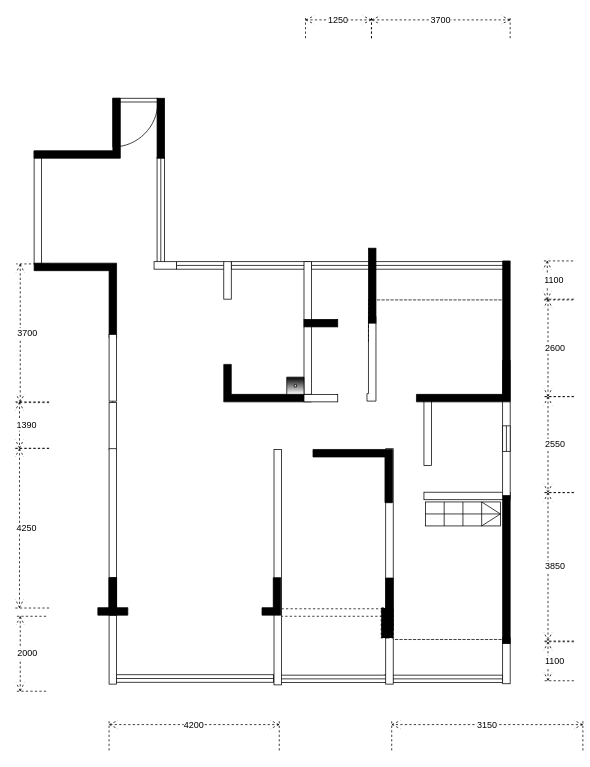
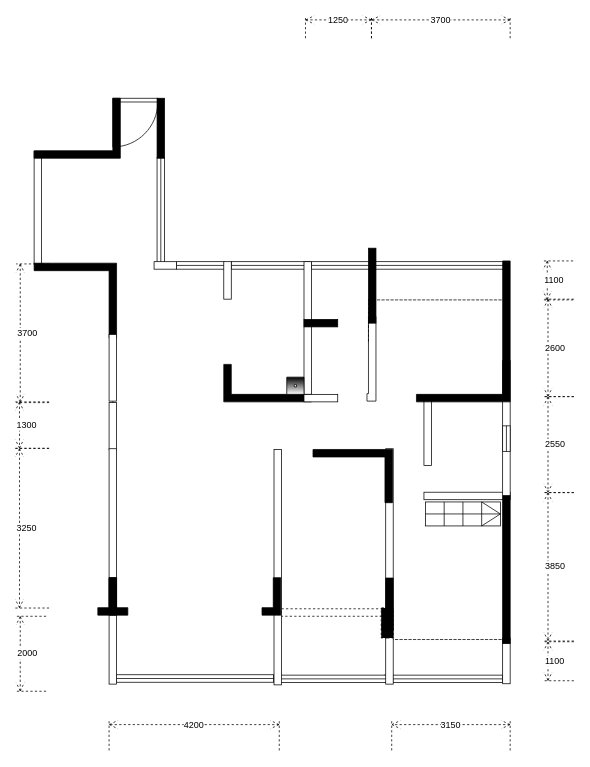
  <mxCell id="0" />
  <mxCell id="1" parent="0" />
  <mxCell id="2" value="" style="verticalLabelPosition=bottom;html=1;verticalAlign=top;align=center;shape=mxgraph.floorplan.wall;direction=south;" vertex="1" parent="1"><mxGeometry x="565" y="530" width="10" height="90" as="geometry" /></mxCell>
  <mxCell id="3" value="" style="verticalLabelPosition=bottom;html=1;verticalAlign=top;align=center;shape=mxgraph.floorplan.wall;dashed=1;" parent="1" vertex="1"><mxGeometry x="375" y="811" width="140" height="10" as="geometry" /></mxCell>
  <mxCell id="4" value="" style="shape=partialRectangle;whiteSpace=wrap;html=1;bottom=0;right=0;fillColor=none;dashed=1;" parent="1" vertex="1"><mxGeometry x="515" y="852" width="160" height="55" as="geometry" /></mxCell>
  <mxCell id="5" value="" style="verticalLabelPosition=bottom;html=1;verticalAlign=top;align=center;shape=mxgraph.floorplan.wall;" parent="1" vertex="1"><mxGeometry x="565" y="655.5" width="115" height="10" as="geometry" /></mxCell>
  <mxCell id="6" value="" style="verticalLabelPosition=bottom;html=1;verticalAlign=top;align=center;shape=mxgraph.floorplan.window;fillColor=#ffffff;" parent="1" vertex="1"><mxGeometry x="512" y="897.5" width="158" height="14" as="geometry" /></mxCell>
  <mxCell id="7" value="" style="verticalLabelPosition=bottom;html=1;verticalAlign=top;align=center;shape=mxgraph.floorplan.window;fillColor=#ffffff;" parent="1" vertex="1"><mxGeometry x="373.5" y="902" width="150" height="5" as="geometry" /></mxCell>
  <mxCell id="8" value="" style="verticalLabelPosition=bottom;html=1;verticalAlign=top;align=center;shape=mxgraph.floorplan.window;fillColor=#ffffff;" parent="1" vertex="1"><mxGeometry x="154.5" y="901.5" width="210" height="5" as="geometry" /></mxCell>
  <mxCell id="9" value="" style="verticalLabelPosition=bottom;html=1;verticalAlign=top;align=center;shape=mxgraph.floorplan.window;fillColor=#ffffff;" parent="1" vertex="1"><mxGeometry x="308" y="348" width="105" height="10" as="geometry" /></mxCell>
  <mxCell id="10" value="" style="verticalLabelPosition=bottom;html=1;verticalAlign=top;align=center;shape=mxgraph.floorplan.doorLeft;" parent="1" vertex="1"><mxGeometry x="150" y="130" width="60" height="45" as="geometry" /></mxCell>
  <mxCell id="11" value="" style="verticalLabelPosition=bottom;html=1;verticalAlign=top;align=center;shape=mxgraph.floorplan.wall;direction=south;" parent="1" vertex="1"><mxGeometry x="45" y="201" width="10" height="150" as="geometry" /></mxCell>
  <mxCell id="12" value="" style="verticalLabelPosition=bottom;html=1;verticalAlign=top;align=center;shape=mxgraph.floorplan.wallCorner;fillColor=#000000;direction=west" parent="1" vertex="1"><mxGeometry x="45" y="130" width="115" height="80" as="geometry" /></mxCell>
  <mxCell id="13" value="" style="verticalLabelPosition=bottom;html=1;verticalAlign=top;align=center;shape=mxgraph.floorplan.wallCorner;fillColor=#000000;direction=south;" parent="1" vertex="1"><mxGeometry x="45" y="350" width="110" height="100" as="geometry" /></mxCell>
  <mxCell id="14" value="&amp;nbsp;" style="text;html=1;resizable=0;points=[];autosize=1;align=left;verticalAlign=top;spacingTop=-4;" parent="1" vertex="1"><mxGeometry x="300" y="438" width="20" height="20" as="geometry" /></mxCell>
  <mxCell id="15" value="" style="verticalLabelPosition=bottom;html=1;verticalAlign=top;align=center;shape=mxgraph.floorplan.window;fillColor=#ffffff;rotation=90;" parent="1" vertex="1"><mxGeometry x="140" y="214" width="148" height="138" as="geometry" /></mxCell>
  <mxCell id="16" value="" style="verticalLabelPosition=bottom;html=1;verticalAlign=top;align=center;shape=mxgraph.floorplan.wall;fillColor=#000000;direction=south;" parent="1" vertex="1"><mxGeometry x="209" y="130" width="10" height="80" as="geometry" /></mxCell>
  <mxCell id="17" value="" style="verticalLabelPosition=bottom;html=1;verticalAlign=top;align=center;shape=mxgraph.floorplan.window;fillColor=#ffffff;" parent="1" vertex="1"><mxGeometry x="235" y="348" width="64" height="10" as="geometry" /></mxCell>
  <mxCell id="18" value="" style="verticalLabelPosition=bottom;html=1;verticalAlign=top;align=center;shape=mxgraph.floorplan.wall;" parent="1" vertex="1"><mxGeometry x="205" y="348" width="30" height="10" as="geometry" /></mxCell>
  <mxCell id="19" value="" style="verticalLabelPosition=bottom;html=1;verticalAlign=top;align=center;shape=mxgraph.floorplan.wall;direction=south;" parent="1" vertex="1"><mxGeometry x="298" y="348" width="10" height="50" as="geometry" /></mxCell>
  <mxCell id="20" value="" style="verticalLabelPosition=bottom;html=1;verticalAlign=top;align=center;shape=mxgraph.floorplan.window;fillColor=#ffffff;" parent="1" vertex="1"><mxGeometry x="415" y="348" width="260" height="10" as="geometry" /></mxCell>
  <mxCell id="21" value="" style="verticalLabelPosition=bottom;html=1;verticalAlign=top;align=center;shape=mxgraph.floorplan.wall;direction=south;" parent="1" vertex="1"><mxGeometry x="405" y="348" width="10" height="182" as="geometry" /></mxCell>
  <mxCell id="22" value="" style="verticalLabelPosition=bottom;html=1;verticalAlign=top;align=center;shape=mxgraph.floorplan.wall;fillColor=#000000;" parent="1" vertex="1"><mxGeometry x="405" y="425" width="45" height="10" as="geometry" /></mxCell>
  <mxCell id="23" value="" style="verticalLabelPosition=bottom;html=1;verticalAlign=top;align=center;shape=mxgraph.floorplan.wallCorner;fillColor=#000000;direction=north" parent="1" vertex="1"><mxGeometry x="298" y="485" width="117" height="50" as="geometry" /></mxCell>
  <mxCell id="24" value="" style="verticalLabelPosition=bottom;html=1;verticalAlign=top;align=center;shape=mxgraph.floorplan.wallCorner;fillColor=#ffffff;direction=west;fontFamily=Helvetica;fontSize=12;fontColor=#000000;strokeColor=#000000;" parent="1" vertex="1"><mxGeometry x="489" y="421" width="12" height="113" as="geometry" /></mxCell>
  <mxCell id="25" value="" style="verticalLabelPosition=bottom;html=1;verticalAlign=top;align=center;shape=mxgraph.floorplan.wall;" parent="1" vertex="1"><mxGeometry x="405" y="525" width="45" height="10" as="geometry" /></mxCell>
  <mxCell id="26" value="" style="edgeStyle=orthogonalEdgeStyle;rounded=0;orthogonalLoop=1;jettySize=auto;html=1;" edge="1" parent="1" source="27" target="29"><mxGeometry relative="1" as="geometry" /></mxCell>
  <mxCell id="27" value="" style="verticalLabelPosition=bottom;html=1;verticalAlign=top;align=center;shape=mxgraph.floorplan.wall;direction=south;" parent="1" vertex="1"><mxGeometry x="145" y="445" width="10" height="89" as="geometry" /></mxCell>
  <mxCell id="28" value="" style="verticalLabelPosition=bottom;html=1;verticalAlign=top;align=center;shape=mxgraph.floorplan.wall;direction=south;" parent="1" vertex="1"><mxGeometry x="145" y="536" width="10" height="63" as="geometry" /></mxCell>
  <mxCell id="29" value="" style="verticalLabelPosition=bottom;html=1;verticalAlign=top;align=center;shape=mxgraph.floorplan.wall;direction=south;" parent="1" vertex="1"><mxGeometry x="145" y="597.5" width="10" height="314" as="geometry" /></mxCell>
  <mxCell id="30" value="" style="verticalLabelPosition=bottom;html=1;verticalAlign=top;align=center;shape=mxgraph.floorplan.wallCorner;fillColor=#000000;direction=west" parent="1" vertex="1"><mxGeometry x="130" y="769.5" width="25" height="50" as="geometry" /></mxCell>
  <mxCell id="31" value="" style="verticalLabelPosition=bottom;html=1;verticalAlign=top;align=center;shape=mxgraph.floorplan.wallCorner;fillColor=#000000;direction=north" parent="1" vertex="1"><mxGeometry x="145" y="769.5" width="25" height="50" as="geometry" /></mxCell>
  <mxCell id="32" value="" style="verticalLabelPosition=bottom;html=1;verticalAlign=top;align=center;shape=mxgraph.floorplan.wall;direction=south;" parent="1" vertex="1"><mxGeometry x="365" y="598.5" width="10" height="314" as="geometry" /></mxCell>
  <mxCell id="33" value="" style="verticalLabelPosition=bottom;html=1;verticalAlign=top;align=center;shape=mxgraph.floorplan.wallCorner;fillColor=#000000;direction=west" parent="1" vertex="1"><mxGeometry x="349" y="769.5" width="25" height="50" as="geometry" /></mxCell>
  <mxCell id="34" value="" style="verticalLabelPosition=bottom;html=1;verticalAlign=top;align=center;shape=mxgraph.floorplan.wall;direction=south;" parent="1" vertex="1"><mxGeometry x="514" y="597.5" width="10" height="314" as="geometry" /></mxCell>
  <mxCell id="35" value="" style="verticalLabelPosition=bottom;html=1;verticalAlign=top;align=center;shape=mxgraph.floorplan.wall;direction=south;" parent="1" vertex="1"><mxGeometry x="670" y="850" width="10" height="61" as="geometry" /></mxCell>
  <mxCell id="36" value="" style="verticalLabelPosition=bottom;html=1;verticalAlign=top;align=center;shape=mxgraph.floorplan.wall;fillColor=#000000;direction=south;" parent="1" vertex="1"><mxGeometry x="670" y="659.5" width="10" height="198" as="geometry" /></mxCell>
  <mxCell id="37" value="" style="verticalLabelPosition=bottom;html=1;verticalAlign=top;align=center;shape=mxgraph.floorplan.wall;direction=south;" parent="1" vertex="1"><mxGeometry x="670" y="480" width="10" height="180" as="geometry" /></mxCell>
  <mxCell id="38" value="" style="verticalLabelPosition=bottom;html=1;verticalAlign=top;align=center;shape=mxgraph.floorplan.wallCorner;fillColor=#000000;direction=west" parent="1" vertex="1"><mxGeometry x="555" y="347" width="125" height="188" as="geometry" /></mxCell>
  <mxCell id="39" value="" style="verticalLabelPosition=bottom;html=1;verticalAlign=top;align=center;shape=mxgraph.floorplan.stairs;" parent="1" vertex="1"><mxGeometry x="567" y="668.5" width="100" height="32" as="geometry" /></mxCell>
  <mxCell id="40" value="" style="verticalLabelPosition=bottom;html=1;verticalAlign=top;align=center;shape=mxgraph.floorplan.wallCorner;fillColor=#000000;direction=south;" parent="1" vertex="1"><mxGeometry x="417" y="598.5" width="106" height="71" as="geometry" /></mxCell>
  <mxCell id="41" value="1100&lt;br&gt;" style="shape=dimension;direction=south;whiteSpace=wrap;html=1;align=left;points=[];verticalAlign=middle;labelBackgroundColor=#ffffff;dashed=1;" parent="1" vertex="1"><mxGeometry x="724" y="347" width="40" height="52" as="geometry" /></mxCell>
  <mxCell id="42" value="2600&lt;br&gt;" style="shape=dimension;direction=south;whiteSpace=wrap;html=1;align=left;points=[];verticalAlign=middle;labelBackgroundColor=#ffffff;dashed=1;" parent="1" vertex="1"><mxGeometry x="725" y="398" width="40" height="130" as="geometry" /></mxCell>
  <mxCell id="43" value="2550&lt;br&gt;" style="shape=dimension;direction=south;whiteSpace=wrap;html=1;align=left;points=[];verticalAlign=middle;labelBackgroundColor=#ffffff;dashed=1;" parent="1" vertex="1"><mxGeometry x="725" y="528" width="40" height="128" as="geometry" /></mxCell>
  <mxCell id="44" value="3850&lt;br&gt;" style="shape=dimension;direction=south;whiteSpace=wrap;html=1;align=left;points=[];verticalAlign=middle;labelBackgroundColor=#ffffff;dashed=1;" parent="1" vertex="1"><mxGeometry x="725" y="656" width="40" height="198" as="geometry" /></mxCell>
  <mxCell id="45" value="1100&lt;br&gt;" style="shape=dimension;direction=south;whiteSpace=wrap;html=1;align=left;points=[];verticalAlign=middle;labelBackgroundColor=#ffffff;dashed=1;" parent="1" vertex="1"><mxGeometry x="725" y="855" width="40" height="52" as="geometry" /></mxCell>
- <mxCell id="46" value="3150" style="shape=dimension;direction=west;whiteSpace=wrap;html=1;align=center;points=[];verticalAlign=top;spacingTop=-8;labelBackgroundColor=#ffffff;dashed=1;" parent="1" vertex="1"><mxGeometry x="522" y="960" width="255" height="40" as="geometry" /></mxCell>
+ <mxCell id="46" value="3150" style="shape=dimension;direction=west;whiteSpace=wrap;html=1;align=center;points=[];verticalAlign=top;spacingTop=-8;labelBackgroundColor=#ffffff;dashed=1;" parent="1" vertex="1"><mxGeometry x="522" y="960" width="158" height="40" as="geometry" /></mxCell>
  <mxCell id="47" value="4200" style="shape=dimension;direction=west;whiteSpace=wrap;html=1;align=center;points=[];verticalAlign=top;spacingTop=-8;labelBackgroundColor=#ffffff;dashed=1;" parent="1" vertex="1"><mxGeometry x="145" y="960" width="227" height="40" as="geometry" /></mxCell>
- <mxCell id="48" value="1390&lt;br&gt;" style="shape=dimension;direction=south;whiteSpace=wrap;html=1;align=left;points=[];verticalAlign=middle;labelBackgroundColor=#ffffff;dashed=1;" parent="1" vertex="1"><mxGeometry x="20" y="535" width="45" height="62" as="geometry" /></mxCell>
- <mxCell id="49" value="4250&lt;br&gt;" style="shape=dimension;direction=south;whiteSpace=wrap;html=1;align=left;points=[];verticalAlign=middle;labelBackgroundColor=#ffffff;dashed=1;" parent="1" vertex="1"><mxGeometry x="20" y="597" width="45" height="213" as="geometry" /></mxCell>
+ <mxCell id="48" value="1300&lt;br&gt;" style="shape=dimension;direction=south;whiteSpace=wrap;html=1;align=left;points=[];verticalAlign=middle;labelBackgroundColor=#ffffff;dashed=1;" parent="1" vertex="1"><mxGeometry x="20" y="535" width="45" height="62" as="geometry" /></mxCell>
+ <mxCell id="49" value="3250&lt;br&gt;" style="shape=dimension;direction=south;whiteSpace=wrap;html=1;align=left;points=[];verticalAlign=middle;labelBackgroundColor=#ffffff;dashed=1;" parent="1" vertex="1"><mxGeometry x="20" y="597" width="45" height="213" as="geometry" /></mxCell>
  <mxCell id="50" value="2000&lt;br&gt;" style="shape=dimension;direction=south;whiteSpace=wrap;html=1;align=left;points=[];verticalAlign=middle;labelBackgroundColor=#ffffff;dashed=1;" parent="1" vertex="1"><mxGeometry x="21" y="821" width="40" height="100" as="geometry" /></mxCell>
  <mxCell id="51" value="3700&lt;br&gt;" style="shape=dimension;direction=south;whiteSpace=wrap;html=1;align=left;points=[];verticalAlign=middle;labelBackgroundColor=#ffffff;dashed=1;" parent="1" vertex="1"><mxGeometry x="21" y="351" width="44" height="185" as="geometry" /></mxCell>
  <mxCell id="52" value="3700" style="shape=dimension;direction=west;whiteSpace=wrap;html=1;align=center;points=[];verticalAlign=top;spacingTop=-8;labelBackgroundColor=#ffffff;dashed=1;" parent="1" vertex="1"><mxGeometry x="495" y="20" width="185" height="30" as="geometry" /></mxCell>
  <mxCell id="53" value="1250" style="shape=dimension;direction=west;whiteSpace=wrap;html=1;align=center;points=[];verticalAlign=top;spacingTop=-8;labelBackgroundColor=#ffffff;dashed=1;" parent="1" vertex="1"><mxGeometry x="407" y="20" width="88" height="30" as="geometry" /></mxCell>
  <mxCell id="54" value="" style="shape=partialRectangle;whiteSpace=wrap;html=1;bottom=0;right=0;fillColor=none;dashed=1;" vertex="1" parent="1"><mxGeometry x="491" y="399" width="184" height="55" as="geometry" /></mxCell>
  <mxCell id="55" value="" style="verticalLabelPosition=bottom;html=1;verticalAlign=top;align=center;shape=mxgraph.floorplan.wallCorner;fillColor=#000000;direction=west" vertex="1" parent="1"><mxGeometry x="509" y="770" width="15" height="70" as="geometry" /></mxCell>
  <mxCell id="56" value="" style="verticalLabelPosition=bottom;html=1;verticalAlign=top;align=center;shape=mxgraph.floorplan.wallCorner;fillColor=#000000;direction=south;dashed=1;" vertex="1" parent="1"><mxGeometry x="509" y="810" width="15" height="40" as="geometry" /></mxCell>
  <mxCell id="57" value="" style="verticalLabelPosition=bottom;html=1;verticalAlign=top;align=center;shape=mxgraph.floorplan.wall;fillColor=#000000;direction=south;dashed=1;" vertex="1" parent="1"><mxGeometry x="508" y="810" width="10" height="40" as="geometry" /></mxCell>
  <mxCell id="58" value="" style="verticalLabelPosition=bottom;html=1;verticalAlign=top;align=center;shape=mxgraph.floorplan.window;fillColor=#ffffff;direction=south;" vertex="1" parent="1"><mxGeometry x="670" y="567" width="10" height="34" as="geometry" /></mxCell>
  <mxCell id="59" value="" style="verticalLabelPosition=bottom;html=1;verticalAlign=top;align=center;shape=mxgraph.floorplan.wall;fillColor=#000000;direction=south;" parent="1" vertex="1"><mxGeometry x="491" y="330" width="10" height="100" as="geometry" /></mxCell>
  <mxCell id="60" value="" style="verticalLabelPosition=bottom;html=1;verticalAlign=top;align=center;shape=mxgraph.floorplan.room;fillColor=#000000;gradientColor=#ffffff;" vertex="1" parent="1"><mxGeometry x="382" y="502" width="23" height="23" as="geometry" /></mxCell>
